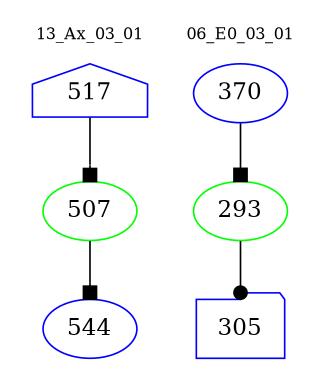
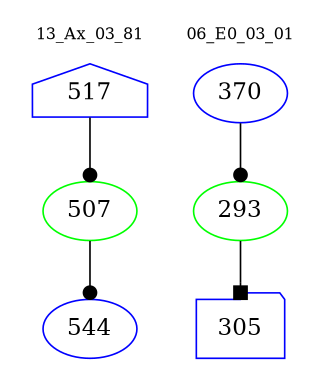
  digraph {
    node [color=blue shape=ellipse]
    edge [arrowhead=dot color=black]
    n1 [label=517 shape=house]
    n2 [color=green label=507]
    n3 [label=544]
    n4 [label=370]
    n5 [color=green label=293]
    n6 [label=305 shape=folder]
    subgraph cluster_1 {
      color=white
      fontsize=10
-     label="13_Ax_03_01"
+     label="13_Ax_03_81"
      n1
      n2
      n3
    }
    subgraph cluster_2 {
      color=white
      fontsize=10
      label="06_E0_03_01"
      n4
      n5
      n6
    }
-   n1 -> n2 [arrowhead=box]
-   n2 -> n3 [arrowhead=box]
-   n4 -> n5 [arrowhead=box]
-   n5 -> n6
+   n1 -> n2
+   n2 -> n3
+   n4 -> n5
+   n5 -> n6 [arrowhead=box]
  }
